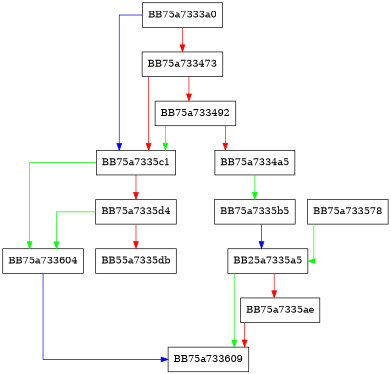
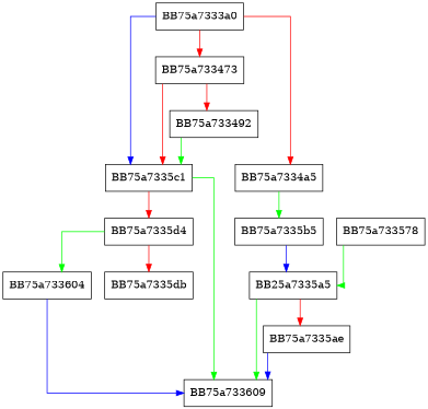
  digraph {
    splines=ortho
    node [shape=box]
    edge [color=red]
    BB75a7333a0
    BB75a7335c1
    BB75a733473
    BB75a733604
    BB75a7335d4
    BB75a733492
    BB75a733609
-   BB75a7335db [label=BB55a7335db]
+   BB75a7335db
    BB75a7334a5
    BB75a7335b5
    n11 [label=BB25a7335a5]
    BB75a7335ae
    BB75a733578
    BB75a7333a0 -> BB75a7335c1 [color=blue]
    BB75a7333a0 -> BB75a733473
-   BB75a7335c1 -> BB75a733604 [color=green]
+   BB75a7335c1 -> BB75a733609 [color=green]
    BB75a7335c1 -> BB75a7335d4
    BB75a733473 -> BB75a7335c1
    BB75a733473 -> BB75a733492
    BB75a733604 -> BB75a733609 [color=blue]
    BB75a7335d4 -> BB75a733604 [color=green]
    BB75a7335d4 -> BB75a7335db
    BB75a733492 -> BB75a7335c1 [color=green]
-   BB75a733492 -> BB75a7334a5
+   BB75a7333a0 -> BB75a7334a5
    BB75a7334a5 -> BB75a7335b5 [color=green]
    BB75a7335b5 -> n11 [color=blue]
    n11 -> BB75a733609 [color=green]
    n11 -> BB75a7335ae
-   BB75a7335ae -> BB75a733609
+   BB75a7335ae -> BB75a733609 [color=blue]
    BB75a733578 -> n11 [color=green]
  }
